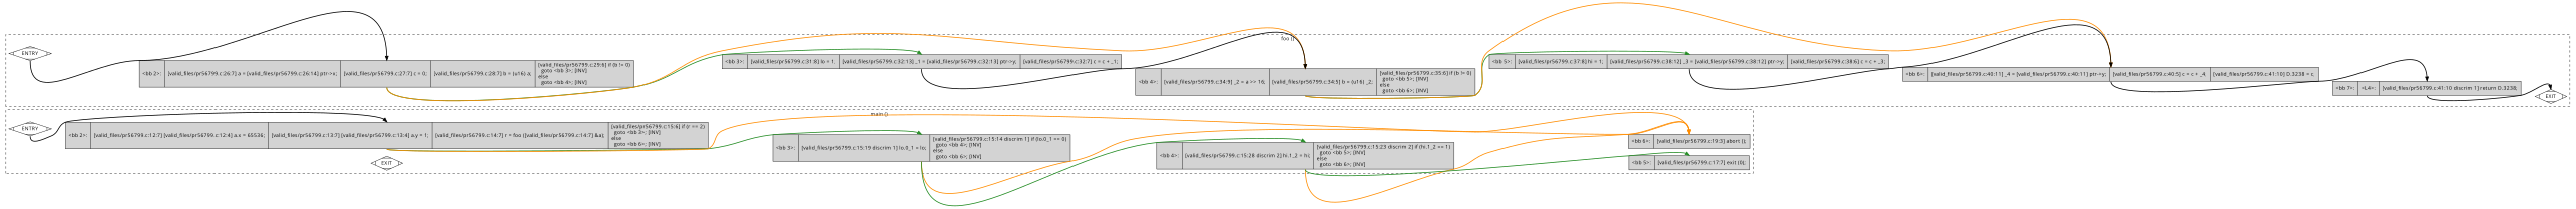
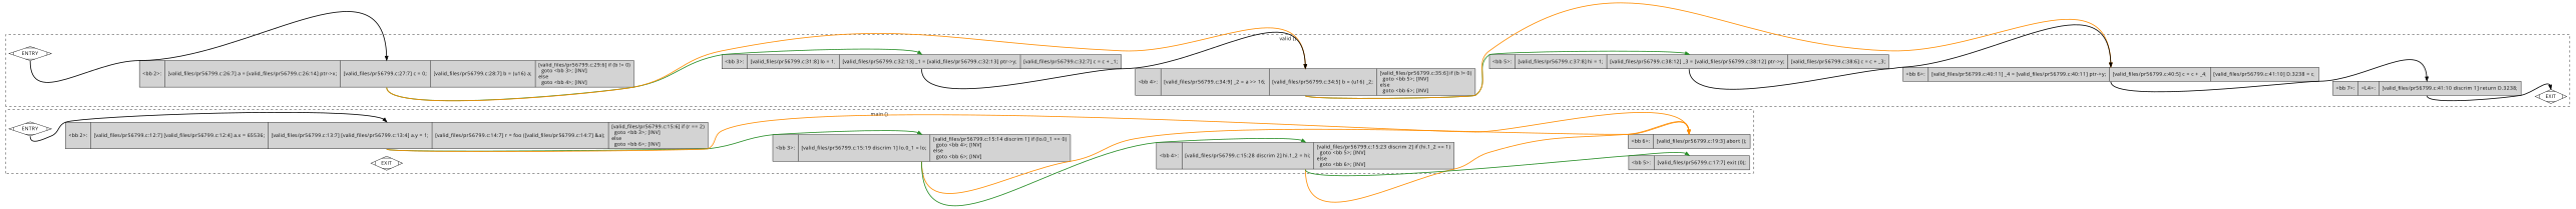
  digraph {
    rankdir=LR
    fontname="Open Sans"
    node [fillcolor=lightgrey shape=record style=filled fontname="Open Sans"]
    edge [constraint=true headport=n style="solid,bold" tailport=s fontname="Open Sans" color=black weight=10]
    n1 [fillcolor=white label=ENTRY shape=Mdiamond]
    n2 [fillcolor=white label=EXIT shape=Mdiamond]
    n3 [label="{\<bb\ 2\>:\l|[valid_files/pr56799.c:12:7]\ [valid_files/pr56799.c:12:4]\ a.x\ =\ 65536;\l|[valid_files/pr56799.c:13:7]\ [valid_files/pr56799.c:13:4]\ a.y\ =\ 1;\l|[valid_files/pr56799.c:14:7]\ r\ =\ foo\ ([valid_files/pr56799.c:14:7]\ &a);\l|[valid_files/pr56799.c:15:6]\ if\ (r\ ==\ 2)\l\ \ goto\ \<bb\ 3\>;\ [INV]\lelse\l\ \ goto\ \<bb\ 6\>;\ [INV]\l}"]
    n4 [label="{\<bb\ 3\>:\l|[valid_files/pr56799.c:15:19\ discrim\ 1]\ lo.0_1\ =\ lo;\l|[valid_files/pr56799.c:15:14\ discrim\ 1]\ if\ (lo.0_1\ ==\ 0)\l\ \ goto\ \<bb\ 4\>;\ [INV]\lelse\l\ \ goto\ \<bb\ 6\>;\ [INV]\l}"]
    n5 [label="{\<bb\ 6\>:\l|[valid_files/pr56799.c:19:3]\ abort\ ();\l}"]
    n6 [label="{\<bb\ 4\>:\l|[valid_files/pr56799.c:15:28\ discrim\ 2]\ hi.1_2\ =\ hi;\l|[valid_files/pr56799.c:15:23\ discrim\ 2]\ if\ (hi.1_2\ ==\ 1)\l\ \ goto\ \<bb\ 5\>;\ [INV]\lelse\l\ \ goto\ \<bb\ 6\>;\ [INV]\l}"]
    n7 [label="{\<bb\ 5\>:\l|[valid_files/pr56799.c:17:7]\ exit\ (0);\l}"]
    n8 [fillcolor=white label=ENTRY shape=Mdiamond]
    n9 [fillcolor=white label=EXIT shape=Mdiamond]
    n10 [label="{\<bb\ 2\>:\l|[valid_files/pr56799.c:26:7]\ a\ =\ [valid_files/pr56799.c:26:14]\ ptr-\>x;\l|[valid_files/pr56799.c:27:7]\ c\ =\ 0;\l|[valid_files/pr56799.c:28:7]\ b\ =\ (u16)\ a;\l|[valid_files/pr56799.c:29:6]\ if\ (b\ !=\ 0)\l\ \ goto\ \<bb\ 3\>;\ [INV]\lelse\l\ \ goto\ \<bb\ 4\>;\ [INV]\l}"]
    n11 [label="{\<bb\ 3\>:\l|[valid_files/pr56799.c:31:8]\ lo\ =\ 1;\l|[valid_files/pr56799.c:32:13]\ _1\ =\ [valid_files/pr56799.c:32:13]\ ptr-\>y;\l|[valid_files/pr56799.c:32:7]\ c\ =\ c\ +\ _1;\l}"]
    n12 [label="{\<bb\ 4\>:\l|[valid_files/pr56799.c:34:9]\ _2\ =\ a\ \>\>\ 16;\l|[valid_files/pr56799.c:34:5]\ b\ =\ (u16)\ _2;\l|[valid_files/pr56799.c:35:6]\ if\ (b\ !=\ 0)\l\ \ goto\ \<bb\ 5\>;\ [INV]\lelse\l\ \ goto\ \<bb\ 6\>;\ [INV]\l}"]
    n13 [label="{\<bb\ 5\>:\l|[valid_files/pr56799.c:37:8]\ hi\ =\ 1;\l|[valid_files/pr56799.c:38:12]\ _3\ =\ [valid_files/pr56799.c:38:12]\ ptr-\>y;\l|[valid_files/pr56799.c:38:6]\ c\ =\ c\ +\ _3;\l}"]
    n14 [label="{\<bb\ 6\>:\l|[valid_files/pr56799.c:40:11]\ _4\ =\ [valid_files/pr56799.c:40:11]\ ptr-\>y;\l|[valid_files/pr56799.c:40:5]\ c\ =\ c\ +\ _4;\l|[valid_files/pr56799.c:41:10]\ D.3238\ =\ c;\l}"]
    n15 [label="{\<bb\ 7\>:\l|\<L4\>:\l|[valid_files/pr56799.c:41:10\ discrim\ 1]\ return\ D.3238;\l}"]
    subgraph cluster_1 {
      color=black
      label="main ()"
      style=dashed
      n1
      n2
      n3
      n4
      n5
      n6
      n7
    }
    subgraph cluster_2 {
      color=black
-     label="foo ()"
+     label="valid ()"
      style=dashed
      n8
      n9
      n10
      n11
      n12
      n13
      n14
      n15
    }
    n1 -> n2 [style=invis color="" weight=""]
    n1 -> n3 [weight=100]
    n3 -> n4 [color=forestgreen]
    n3 -> n5 [color=darkorange]
    n4 -> n5 [color=darkorange]
    n4 -> n6 [color=forestgreen]
    n6 -> n5 [color=darkorange]
    n6 -> n7 [color=forestgreen]
    n8 -> n9 [style=invis color="" weight=""]
    n8 -> n10 [weight=100]
    n10 -> n11 [color=forestgreen]
    n10 -> n12 [color=darkorange]
    n11 -> n12 [weight=100]
    n12 -> n13 [color=forestgreen]
    n12 -> n14 [color=darkorange]
    n13 -> n14 [weight=100]
    n14 -> n15 [weight=100]
    n15 -> n9
  }
